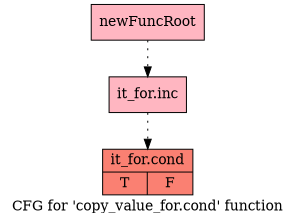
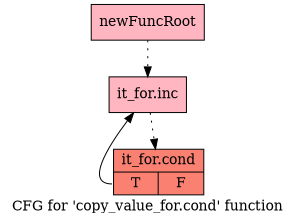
  digraph {
    label="CFG for 'copy_value_for.cond' function"
    node [fillcolor=lightpink shape=record style=filled]
    edge [style=dotted]
    n1 [label="{newFuncRoot}"]
    n2 [label="{it_for.inc}"]
    n3 [fillcolor=salmon label="{it_for.cond|{<s0>T|<s1>F}}"]
    n1 -> n2
    n2 -> n3
+   n3 -> n2 [style=solid tailport=s0]
  }
